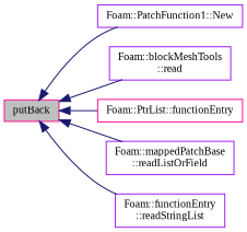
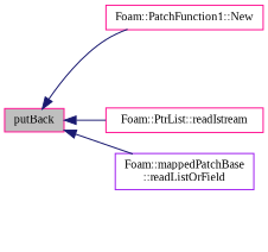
  digraph {
    fontname="Liberation Serif"
    rankdir=LR
    node [color=purple fontname="Liberation Serif" fontsize=10 shape=record]
    edge [color=midnightblue dir=back fontname="Liberation Serif" fontsize=10 labelfontname=Helvetica labelfontsize=10 style=solid]
    n1 [color=deeppink fillcolor=grey75 fontcolor=black height=0.2 label=putBack style=filled width=0.4]
-   n2 [height=0.2 label="Foam::PatchFunction1::New" width=0.4]
-   n3 [height=0.2 label="Foam::blockMeshTools\l::read" width=0.4]
-   n4 [color=deeppink height=0.2 label="Foam::PtrList::functionEntry" width=0.4]
+   n2 [color=deeppink height=0.2 label="Foam::PatchFunction1::New" width=0.4]
+   n4 [color=deeppink height=0.2 label="Foam::PtrList::readIstream" width=0.4]
    n5 [height=0.2 label="Foam::mappedPatchBase\l::readListOrField" width=0.4]
-   n6 [height=0.2 label="Foam::functionEntry\l::readStringList" width=0.4]
    n1 -> n2
-   n1 -> n3
    n1 -> n4
    n1 -> n5
-   n1 -> n6
  }
